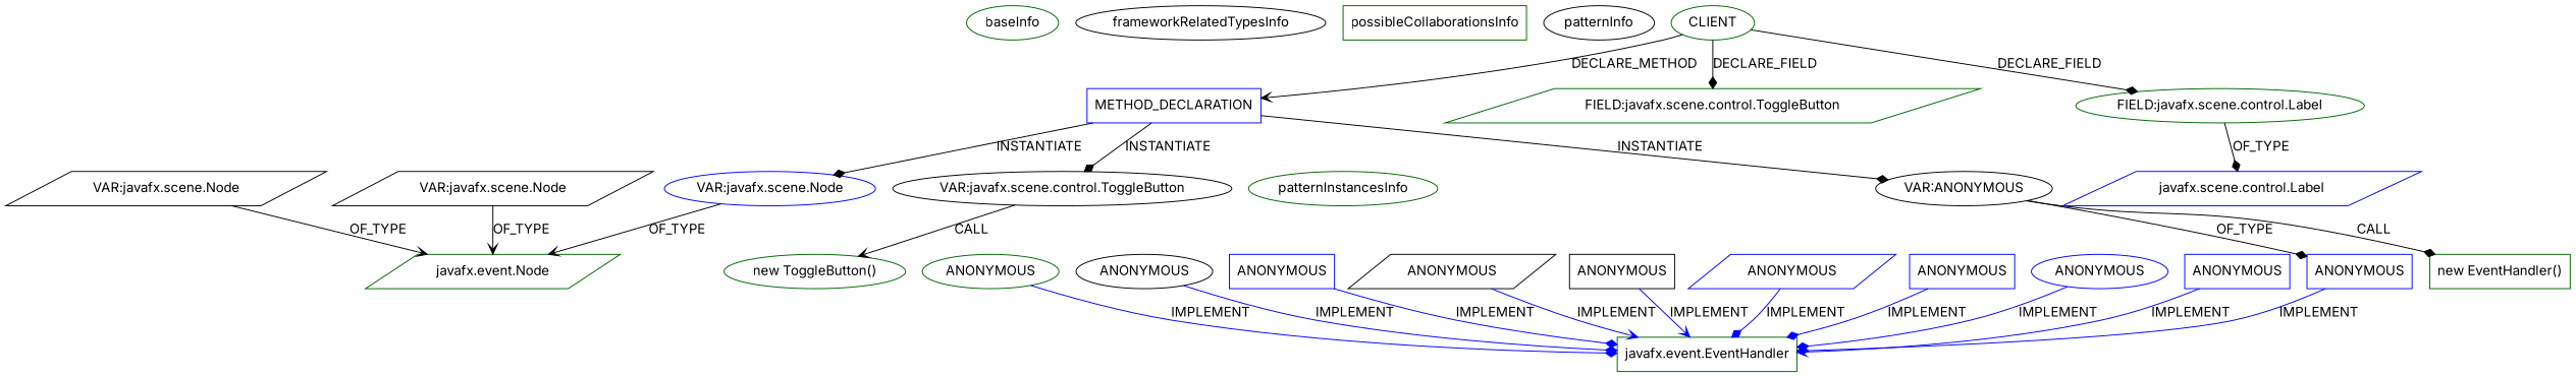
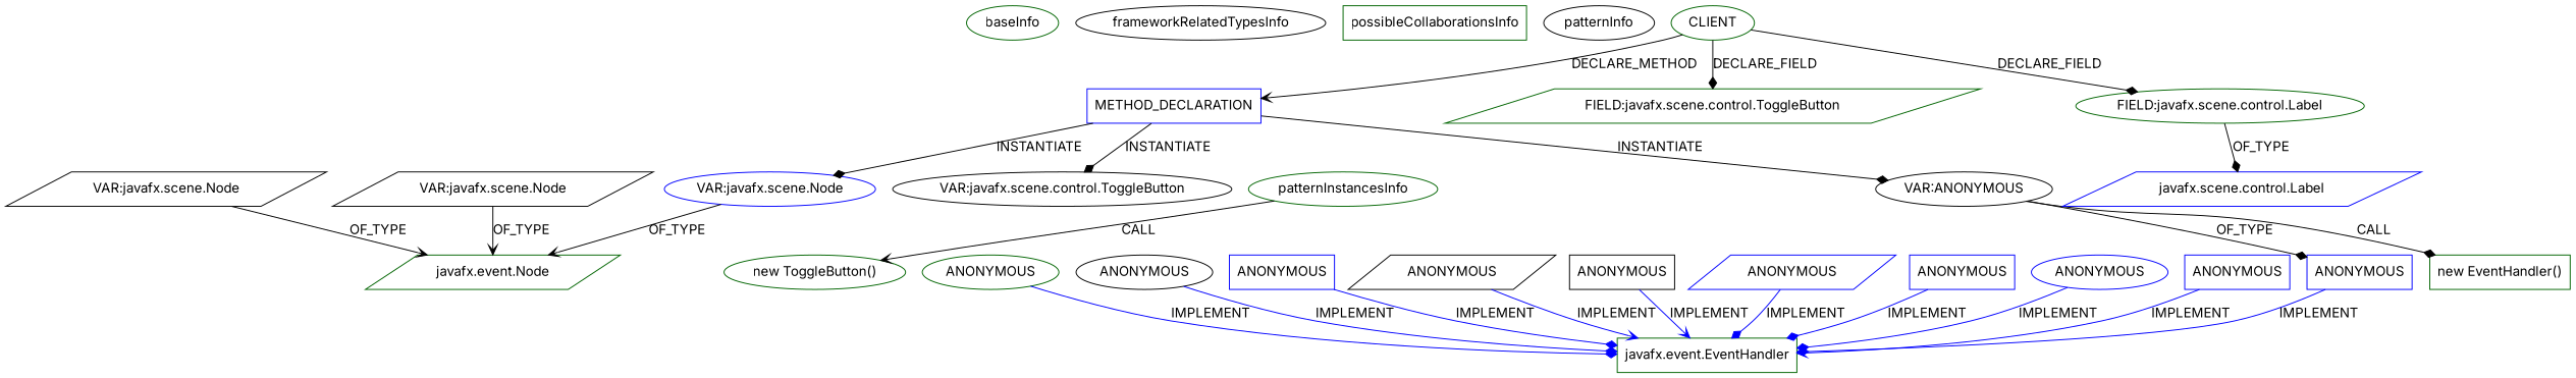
  digraph {
    fontname=Inter
    node [color=darkgreen fontname=Inter shape=ellipse isFrameworkType=false vertexType=REFERENCE_ANONYMOUS_DECLARATION]
    edge [arrowhead=diamond fontname=Inter]
    baseInfo [category=pattern graphId=2312 isAnonymous=false possibleRelation=false isFrameworkType="" vertexType=""]
    frameworkRelatedTypesInfo [color=black isFrameworkType="" vertexType=""]
    possibleCollaborationsInfo [shape=box isFrameworkType="" vertexType=""]
    patternInfo [color=black frequency=2.0 patternRootClient=0 isFrameworkType="" vertexType=""]
    patternInstancesInfo [0="joelburget-miftiwac~/joelburget-miftiwac/miftiwac-master/src/Dynamic_page.java~Dynamic_page~3333" 1="Alittlemurkling-alarm-clock~/Alittlemurkling-alarm-clock/alarm-clock-master/src/org/quux/alarmclock/AlarmCard.java~AlarmCard~130" isFrameworkType="" vertexType=""]
    n6 [label="new ToggleButton()" vertexType=CONSTRUCTOR_CALL]
    n7 [color=black label="VAR:javafx.scene.control.ToggleButton" vertexType=VARIABLE_EXPRESION]
    n8 [color=blue label=METHOD_DECLARATION shape=box vertexType=CLIENT_METHOD_DECLARATION]
    n9 [color=blue label="VAR:javafx.scene.Node" vertexType=VARIABLE_EXPRESION]
    n10 [color=black label="VAR:ANONYMOUS" vertexType=VARIABLE_EXPRESION]
    n11 [label="javafx.event.Node" shape=parallelogram vertexType=FRAMEWORK_CLASS_TYPE]
    n12 [color=blue label=ANONYMOUS shape=box]
    n13 [label="new EventHandler()" shape=box vertexType=CONSTRUCTOR_CALL]
    n14 [label=CLIENT vertexType=ROOT_CLIENT_CLASS_DECLARATION]
    n15 [label="FIELD:javafx.scene.control.ToggleButton" shape=parallelogram vertexType=FIELD_DECLARATION]
    n16 [label="FIELD:javafx.scene.control.Label" vertexType=FIELD_DECLARATION]
    n17 [color=blue label="javafx.scene.control.Label" shape=parallelogram vertexType=FRAMEWORK_CLASS_TYPE]
    n18 [color=black label="VAR:javafx.scene.Node" shape=parallelogram vertexType=VARIABLE_EXPRESION]
    n19 [color=black label="VAR:javafx.scene.Node" shape=parallelogram vertexType=VARIABLE_EXPRESION]
    n20 [label="javafx.event.EventHandler" shape=box vertexType=FRAMEWORK_INTERFACE_TYPE]
    n21 [label=ANONYMOUS]
    n22 [color=black label=ANONYMOUS]
    n23 [color=blue label=ANONYMOUS shape=box]
    n24 [color=black label=ANONYMOUS shape=parallelogram]
    n25 [color=black label=ANONYMOUS shape=box]
    n26 [color=blue label=ANONYMOUS shape=parallelogram]
    n27 [color=blue label=ANONYMOUS shape=box]
    n28 [color=blue label=ANONYMOUS]
    n29 [color=blue label=ANONYMOUS shape=box]
-   n7 -> n6 [arrowhead=vee label=CALL]
+   patternInstancesInfo -> n6 [arrowhead=vee label=CALL]
    n8 -> n7 [label=INSTANTIATE]
    n8 -> n9 [label=INSTANTIATE]
    n8 -> n10 [label=INSTANTIATE]
    n9 -> n11 [arrowhead=vee label=OF_TYPE]
    n10 -> n12 [label=OF_TYPE]
    n10 -> n13 [label=CALL]
    n12 -> n20 [color=blue label=IMPLEMENT]
    n14 -> n8 [arrowhead=vee label=DECLARE_METHOD]
    n14 -> n15 [label=DECLARE_FIELD]
    n14 -> n16 [label=DECLARE_FIELD]
    n16 -> n17 [label=OF_TYPE]
    n18 -> n11 [arrowhead=vee label=OF_TYPE]
    n19 -> n11 [arrowhead=vee label=OF_TYPE]
    n21 -> n20 [color=blue label=IMPLEMENT]
    n22 -> n20 [color=blue label=IMPLEMENT]
    n23 -> n20 [color=blue label=IMPLEMENT]
    n24 -> n20 [arrowhead=vee color=blue label=IMPLEMENT]
    n25 -> n20 [arrowhead=vee color=blue label=IMPLEMENT]
    n26 -> n20 [color=blue label=IMPLEMENT]
    n27 -> n20 [color=blue label=IMPLEMENT]
    n28 -> n20 [color=blue label=IMPLEMENT]
    n29 -> n20 [arrowhead=vee color=blue label=IMPLEMENT]
  }
